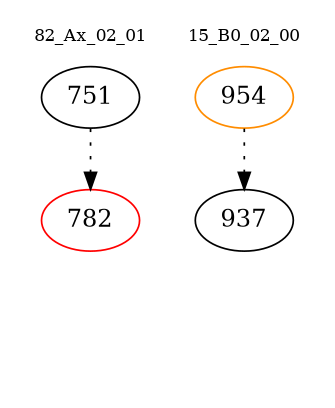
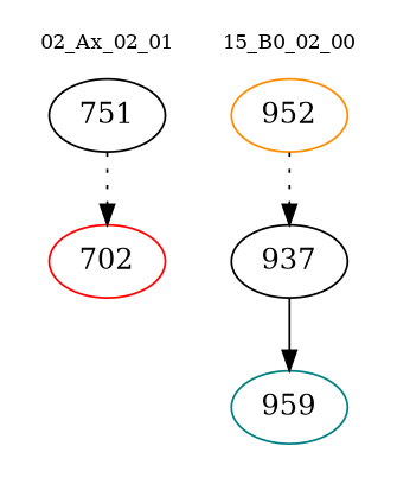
  digraph {
    node [color=black]
    edge [color=black style=dotted]
    n1 [label=751]
-   n2 [color=red label=782]
-   n3 [color=darkorange label=954]
+   n2 [color=red label=702]
+   n3 [color=darkorange label=952]
    n4 [label=937]
+   n5 [color=teal label=959]
    subgraph cluster_1 {
      color=white
      fontsize=10
-     label="82_Ax_02_01"
+     label="02_Ax_02_01"
      n1
      n2
    }
    subgraph cluster_2 {
      color=white
      fontsize=10
      label="15_B0_02_00"
      n3
      n4
+     n5
    }
    n1 -> n2
    n3 -> n4
+   n4 -> n5 [style=solid]
  }
